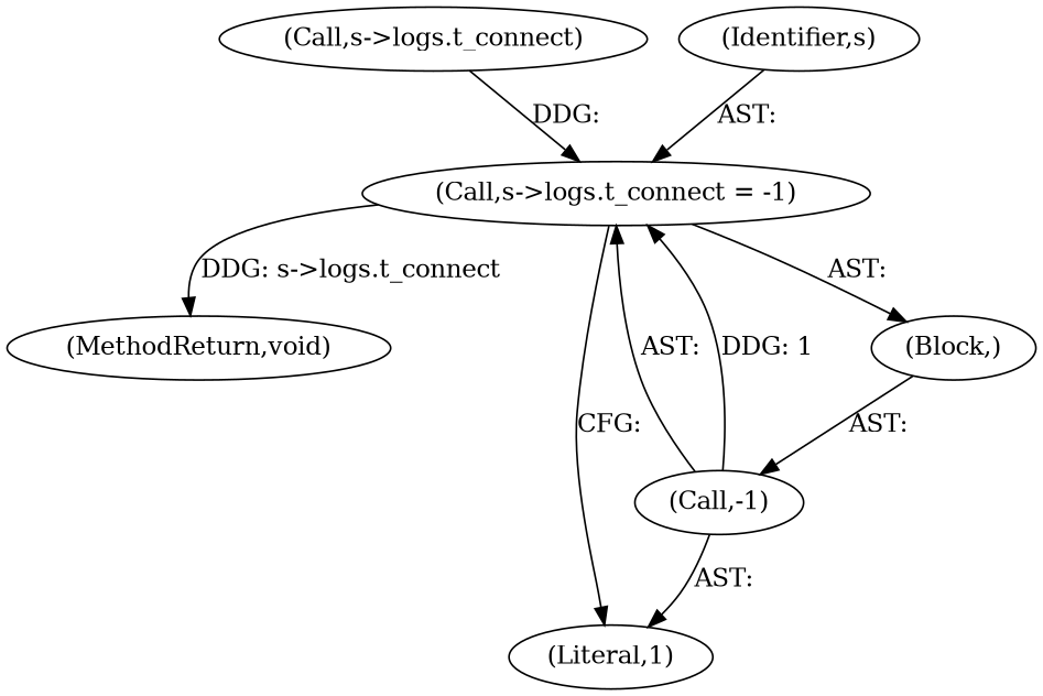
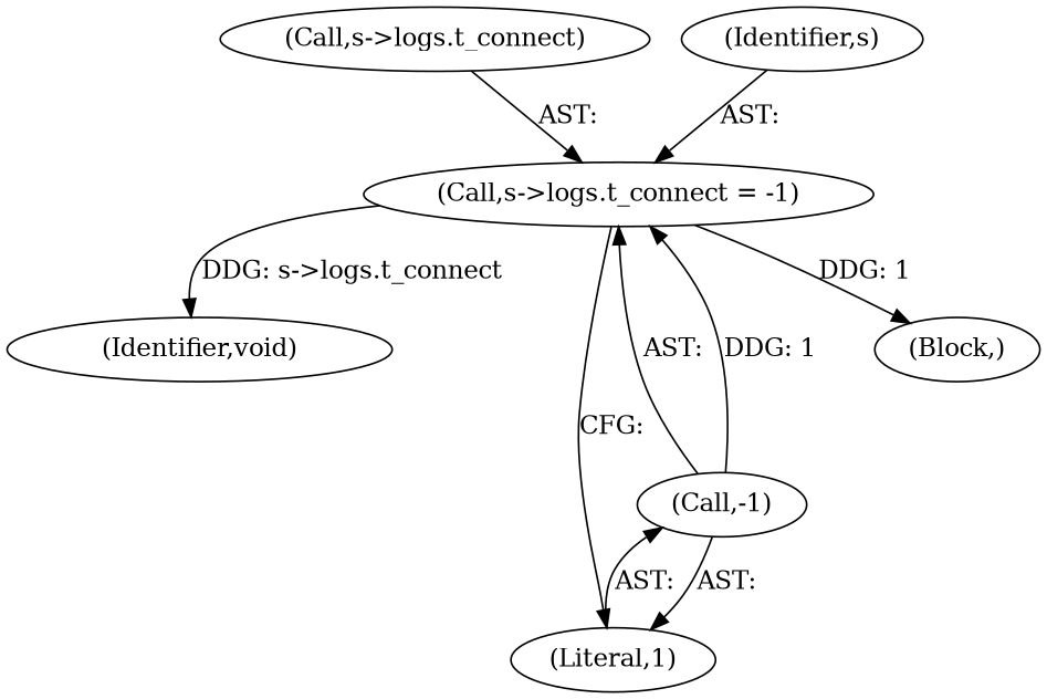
  digraph {
    n1 [label="(Call,s->logs.t_connect = -1)"]
-   n2 [label="(MethodReturn,void)"]
+   n2 [label="(Identifier,void)"]
    n3 [label="(Block,)"]
    n4 [label="(Literal,1)"]
    n5 [label="(Call,-1)"]
    n6 [label="(Call,s->logs.t_connect)"]
    n7 [label="(Identifier,s)"]
    n1 -> n2 [label="DDG: s->logs.t_connect"]
-   n1 -> n3 [label="AST: "]
+   n1 -> n3 [label="DDG: 1"]
    n1 -> n4 [label="CFG: "]
-   n3 -> n5 [label="AST: "]
+   n4 -> n5 [label="AST: "]
    n5 -> n1 [label="AST: "]
    n5 -> n1 [label="DDG: 1"]
    n5 -> n4 [label="AST: "]
-   n6 -> n1 [label="DDG: "]
+   n6 -> n1 [label="AST: "]
    n7 -> n1 [label="AST: "]
  }
